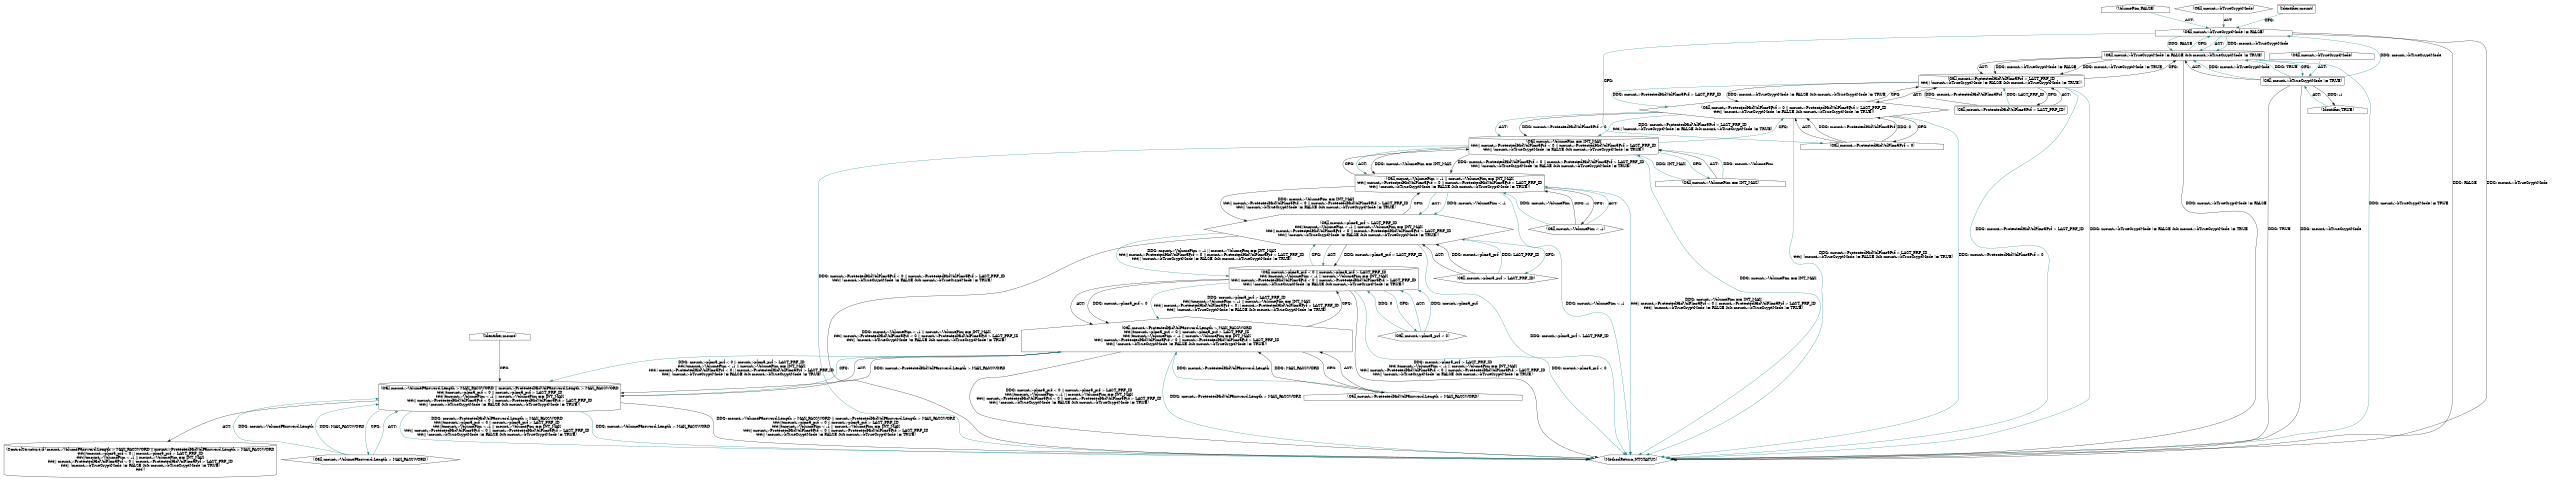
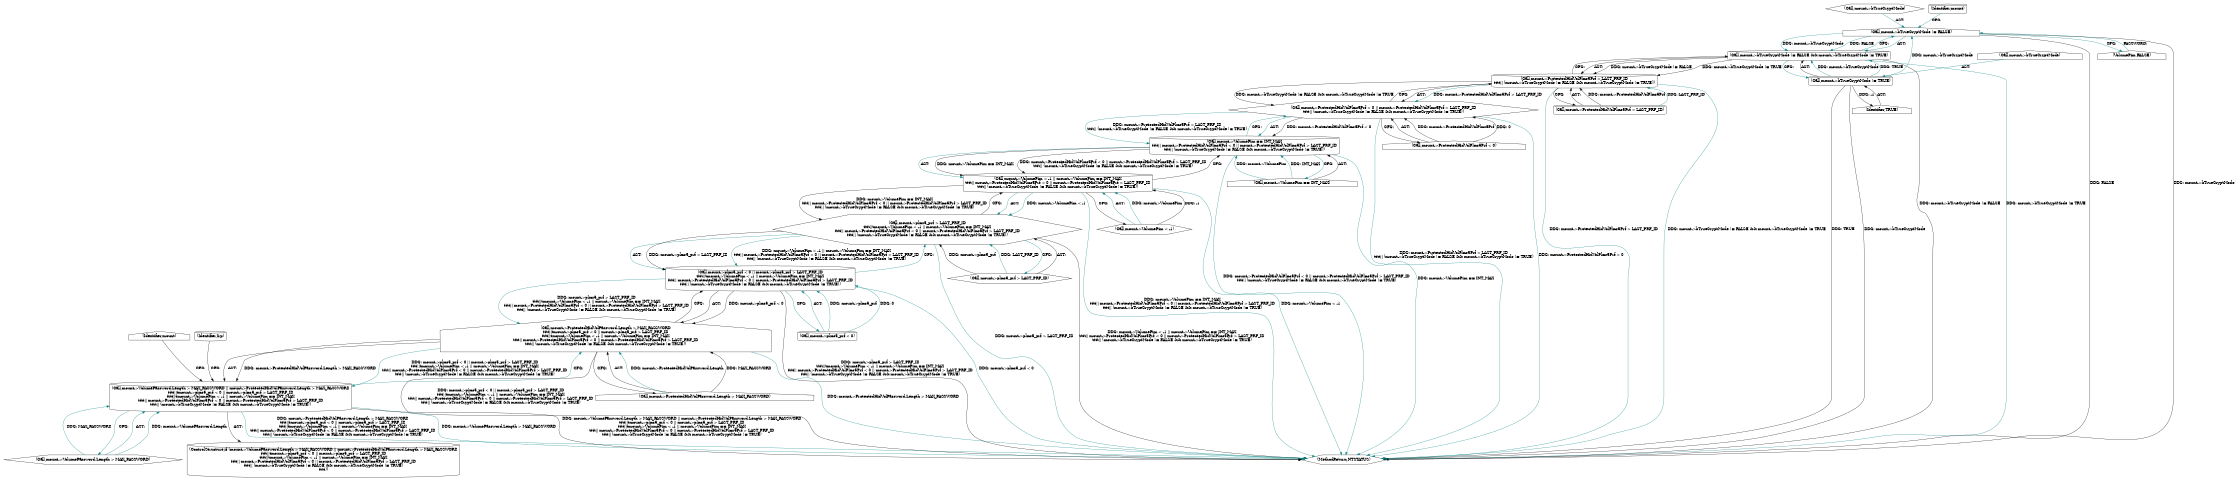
  digraph {
    node [shape=cylinder]
    edge [color=teal]
    n1 [label="(Call,mount->bTrueCryptMode != FALSE)" shape=house]
    n2 [label="(Call,mount->bTrueCryptMode != FALSE && mount->bTrueCryptMode != TRUE)"]
    n3 [label="(MethodReturn,NTSTATUS)" shape=hexagon]
    n4 [label="(VolumePim,FALSE)" shape=house]
    n5 [label="(Call,mount->bTrueCryptMode != TRUE)"]
    n6 [label="(Call,mount->ProtectedHidVolPkcs5Prf > LAST_PRF_ID\n\t\t\t\t|| (mount->bTrueCryptMode != FALSE && mount->bTrueCryptMode != TRUE))"]
    n7 [label="(Identifier,TRUE)" shape=house]
    n8 [label="(Call,mount->ProtectedHidVolPkcs5Prf < 0 || mount->ProtectedHidVolPkcs5Prf > LAST_PRF_ID\n\t\t\t\t|| (mount->bTrueCryptMode != FALSE && mount->bTrueCryptMode != TRUE))" shape=hexagon]
    n9 [label="(Call,mount->ProtectedHidVolPkcs5Prf > LAST_PRF_ID)"]
    n10 [label="(Call,mount->VolumePim == INT_MAX\n\t\t\t\t|| mount->ProtectedHidVolPkcs5Prf < 0 || mount->ProtectedHidVolPkcs5Prf > LAST_PRF_ID\n\t\t\t\t|| (mount->bTrueCryptMode != FALSE && mount->bTrueCryptMode != TRUE))"]
    n11 [label="(Call,mount->ProtectedHidVolPkcs5Prf < 0)" shape=house]
    n12 [label="(Call,mount->VolumePim < -1 || mount->VolumePim == INT_MAX\n\t\t\t\t|| mount->ProtectedHidVolPkcs5Prf < 0 || mount->ProtectedHidVolPkcs5Prf > LAST_PRF_ID\n\t\t\t\t|| (mount->bTrueCryptMode != FALSE && mount->bTrueCryptMode != TRUE))"]
    n13 [label="(Call,mount->VolumePim == INT_MAX)" shape=house]
    n14 [label="(Call,mount->pkcs5_prf > LAST_PRF_ID\n\t\t\t\t||\tmount->VolumePim < -1 || mount->VolumePim == INT_MAX\n\t\t\t\t|| mount->ProtectedHidVolPkcs5Prf < 0 || mount->ProtectedHidVolPkcs5Prf > LAST_PRF_ID\n\t\t\t\t|| (mount->bTrueCryptMode != FALSE && mount->bTrueCryptMode != TRUE))" shape=hexagon]
    n15 [label="(Call,mount->VolumePim < -1)" shape=hexagon]
    n16 [label="(Call,mount->pkcs5_prf < 0 || mount->pkcs5_prf > LAST_PRF_ID\n\t\t\t\t||\tmount->VolumePim < -1 || mount->VolumePim == INT_MAX\n\t\t\t\t|| mount->ProtectedHidVolPkcs5Prf < 0 || mount->ProtectedHidVolPkcs5Prf > LAST_PRF_ID\n\t\t\t\t|| (mount->bTrueCryptMode != FALSE && mount->bTrueCryptMode != TRUE))"]
    n17 [label="(Call,mount->pkcs5_prf > LAST_PRF_ID)" shape=hexagon]
    n18 [label="(Call,mount->ProtectedHidVolPassword.Length > MAX_PASSWORD\n\t\t\t\t||\tmount->pkcs5_prf < 0 || mount->pkcs5_prf > LAST_PRF_ID\n\t\t\t\t||\tmount->VolumePim < -1 || mount->VolumePim == INT_MAX\n\t\t\t\t|| mount->ProtectedHidVolPkcs5Prf < 0 || mount->ProtectedHidVolPkcs5Prf > LAST_PRF_ID\n\t\t\t\t|| (mount->bTrueCryptMode != FALSE && mount->bTrueCryptMode != TRUE))" shape=house]
-   n19 [label="(Call,mount->pkcs5_prf < 0)" shape=hexagon]
+   n19 [label="(Call,mount->pkcs5_prf < 0)"]
    n20 [label="(Call,mount->VolumePassword.Length > MAX_PASSWORD || mount->ProtectedHidVolPassword.Length > MAX_PASSWORD\n\t\t\t\t||\tmount->pkcs5_prf < 0 || mount->pkcs5_prf > LAST_PRF_ID\n\t\t\t\t||\tmount->VolumePim < -1 || mount->VolumePim == INT_MAX\n\t\t\t\t|| mount->ProtectedHidVolPkcs5Prf < 0 || mount->ProtectedHidVolPkcs5Prf > LAST_PRF_ID\n\t\t\t\t|| (mount->bTrueCryptMode != FALSE && mount->bTrueCryptMode != TRUE))"]
    n21 [label="(Call,mount->ProtectedHidVolPassword.Length > MAX_PASSWORD)" shape=house]
    n22 [label="(ControlStructure,if (mount->VolumePassword.Length > MAX_PASSWORD || mount->ProtectedHidVolPassword.Length > MAX_PASSWORD\n\t\t\t\t||\tmount->pkcs5_prf < 0 || mount->pkcs5_prf > LAST_PRF_ID\n\t\t\t\t||\tmount->VolumePim < -1 || mount->VolumePim == INT_MAX\n\t\t\t\t|| mount->ProtectedHidVolPkcs5Prf < 0 || mount->ProtectedHidVolPkcs5Prf > LAST_PRF_ID\n\t\t\t\t|| (mount->bTrueCryptMode != FALSE && mount->bTrueCryptMode != TRUE)\n\t\t\t\t))"]
    n23 [label="(Call,mount->VolumePassword.Length > MAX_PASSWORD)" shape=hexagon]
    n24 [label="(Call,mount->bTrueCryptMode)" shape=hexagon]
    n25 [label="(Identifier,mount)"]
    n26 [label="(Identifier,mount)" shape=house]
    n27 [label="(Call,mount->bTrueCryptMode)" shape=house]
+   n28 [label="(Identifier,Irp)"]
    n1 -> n2 [label="AST: "]
    n1 -> n2 [label="DDG: mount->bTrueCryptMode"]
    n1 -> n2 [label="DDG: FALSE"]
    n1 -> n3 [color=black label="DDG: FALSE"]
    n1 -> n3 [color=black label="DDG: mount->bTrueCryptMode"]
-   n1 -> n11 [label="CFG: "]
+   n1 -> n4 [label="CFG: "]
    n2 -> n1 [label="CFG: "]
    n2 -> n3 [color=black label="DDG: mount->bTrueCryptMode != FALSE"]
    n2 -> n3 [label="DDG: mount->bTrueCryptMode != TRUE"]
    n2 -> n5 [label="CFG: "]
    n2 -> n6 [color=black label="AST: "]
    n2 -> n6 [color=black label="DDG: mount->bTrueCryptMode != FALSE"]
    n2 -> n6 [color=black label="DDG: mount->bTrueCryptMode != TRUE"]
-   n4 -> n1 [label="AST: "]
+   n4 -> n1 [label="PASSWORD: "]
    n5 -> n1 [label="DDG: mount->bTrueCryptMode"]
    n5 -> n2 [color=black label="AST: "]
    n5 -> n2 [label="DDG: mount->bTrueCryptMode"]
    n5 -> n2 [label="DDG: TRUE"]
    n5 -> n3 [color=black label="DDG: TRUE"]
    n5 -> n3 [color=black label="DDG: mount->bTrueCryptMode"]
    n5 -> n7 [color=black label="DDG: -1"]
    n6 -> n2 [color=black label="CFG: "]
    n6 -> n3 [label="DDG: mount->ProtectedHidVolPkcs5Prf > LAST_PRF_ID"]
    n6 -> n3 [label="DDG: mount->bTrueCryptMode != FALSE && mount->bTrueCryptMode != TRUE"]
    n6 -> n8 [color=black label="AST: "]
    n6 -> n8 [label="DDG: mount->ProtectedHidVolPkcs5Prf > LAST_PRF_ID"]
    n6 -> n8 [color=black label="DDG: mount->bTrueCryptMode != FALSE && mount->bTrueCryptMode != TRUE"]
    n6 -> n9 [color=black label="CFG: "]
-   n7 -> n5 [label="AST: "]
+   n7 -> n5 [color=black label="AST: "]
    n8 -> n3 [label="DDG: mount->ProtectedHidVolPkcs5Prf > LAST_PRF_ID\n\t\t\t\t|| (mount->bTrueCryptMode != FALSE && mount->bTrueCryptMode != TRUE)"]
    n8 -> n3 [label="DDG: mount->ProtectedHidVolPkcs5Prf < 0"]
    n8 -> n6 [color=black label="CFG: "]
    n8 -> n10 [label="AST: "]
    n8 -> n10 [color=black label="DDG: mount->ProtectedHidVolPkcs5Prf < 0"]
    n8 -> n10 [label="DDG: mount->ProtectedHidVolPkcs5Prf > LAST_PRF_ID\n\t\t\t\t|| (mount->bTrueCryptMode != FALSE && mount->bTrueCryptMode != TRUE)"]
    n8 -> n11 [color=black label="CFG: "]
    n9 -> n6 [color=black label="AST: "]
    n9 -> n6 [color=black label="DDG: mount->ProtectedHidVolPkcs5Prf"]
    n9 -> n6 [label="DDG: LAST_PRF_ID"]
    n10 -> n3 [label="DDG: mount->ProtectedHidVolPkcs5Prf < 0 || mount->ProtectedHidVolPkcs5Prf > LAST_PRF_ID\n\t\t\t\t|| (mount->bTrueCryptMode != FALSE && mount->bTrueCryptMode != TRUE)"]
    n10 -> n3 [label="DDG: mount->VolumePim == INT_MAX"]
    n10 -> n8 [label="CFG: "]
    n10 -> n12 [label="AST: "]
    n10 -> n12 [color=black label="DDG: mount->VolumePim == INT_MAX"]
    n10 -> n12 [color=black label="DDG: mount->ProtectedHidVolPkcs5Prf < 0 || mount->ProtectedHidVolPkcs5Prf > LAST_PRF_ID\n\t\t\t\t|| (mount->bTrueCryptMode != FALSE && mount->bTrueCryptMode != TRUE)"]
    n10 -> n13 [label="CFG: "]
    n11 -> n8 [color=black label="AST: "]
    n11 -> n8 [color=black label="DDG: mount->ProtectedHidVolPkcs5Prf"]
    n11 -> n8 [color=black label="DDG: 0"]
    n12 -> n3 [label="DDG: mount->VolumePim == INT_MAX\n\t\t\t\t|| mount->ProtectedHidVolPkcs5Prf < 0 || mount->ProtectedHidVolPkcs5Prf > LAST_PRF_ID\n\t\t\t\t|| (mount->bTrueCryptMode != FALSE && mount->bTrueCryptMode != TRUE)"]
    n12 -> n3 [label="DDG: mount->VolumePim < -1"]
    n12 -> n10 [color=black label="CFG: "]
    n12 -> n14 [label="AST: "]
    n12 -> n14 [label="DDG: mount->VolumePim < -1"]
    n12 -> n14 [color=black label="DDG: mount->VolumePim == INT_MAX\n\t\t\t\t|| mount->ProtectedHidVolPkcs5Prf < 0 || mount->ProtectedHidVolPkcs5Prf > LAST_PRF_ID\n\t\t\t\t|| (mount->bTrueCryptMode != FALSE && mount->bTrueCryptMode != TRUE)"]
    n12 -> n15 [color=black label="CFG: "]
    n13 -> n10 [color=black label="AST: "]
    n13 -> n10 [label="DDG: mount->VolumePim"]
    n13 -> n10 [label="DDG: INT_MAX"]
    n14 -> n3 [label="DDG: mount->pkcs5_prf > LAST_PRF_ID"]
    n14 -> n3 [color=black label="DDG: mount->VolumePim < -1 || mount->VolumePim == INT_MAX\n\t\t\t\t|| mount->ProtectedHidVolPkcs5Prf < 0 || mount->ProtectedHidVolPkcs5Prf > LAST_PRF_ID\n\t\t\t\t|| (mount->bTrueCryptMode != FALSE && mount->bTrueCryptMode != TRUE)"]
    n14 -> n12 [color=black label="CFG: "]
    n14 -> n16 [label="AST: "]
    n14 -> n16 [color=black label="DDG: mount->pkcs5_prf > LAST_PRF_ID"]
    n14 -> n16 [label="DDG: mount->VolumePim < -1 || mount->VolumePim == INT_MAX\n\t\t\t\t|| mount->ProtectedHidVolPkcs5Prf < 0 || mount->ProtectedHidVolPkcs5Prf > LAST_PRF_ID\n\t\t\t\t|| (mount->bTrueCryptMode != FALSE && mount->bTrueCryptMode != TRUE)"]
    n14 -> n17 [label="CFG: "]
    n15 -> n12 [label="AST: "]
    n15 -> n12 [label="DDG: mount->VolumePim"]
    n15 -> n12 [color=black label="DDG: -1"]
    n16 -> n3 [color=black label="DDG: mount->pkcs5_prf > LAST_PRF_ID\n\t\t\t\t||\tmount->VolumePim < -1 || mount->VolumePim == INT_MAX\n\t\t\t\t|| mount->ProtectedHidVolPkcs5Prf < 0 || mount->ProtectedHidVolPkcs5Prf > LAST_PRF_ID\n\t\t\t\t|| (mount->bTrueCryptMode != FALSE && mount->bTrueCryptMode != TRUE)"]
    n16 -> n3 [label="DDG: mount->pkcs5_prf < 0"]
    n16 -> n14 [label="CFG: "]
    n16 -> n18 [color=black label="AST: "]
    n16 -> n18 [color=black label="DDG: mount->pkcs5_prf < 0"]
    n16 -> n18 [label="DDG: mount->pkcs5_prf > LAST_PRF_ID\n\t\t\t\t||\tmount->VolumePim < -1 || mount->VolumePim == INT_MAX\n\t\t\t\t|| mount->ProtectedHidVolPkcs5Prf < 0 || mount->ProtectedHidVolPkcs5Prf > LAST_PRF_ID\n\t\t\t\t|| (mount->bTrueCryptMode != FALSE && mount->bTrueCryptMode != TRUE)"]
    n16 -> n19 [label="CFG: "]
    n17 -> n14 [color=black label="AST: "]
    n17 -> n14 [color=black label="DDG: mount->pkcs5_prf"]
    n17 -> n14 [label="DDG: LAST_PRF_ID"]
    n18 -> n3 [color=black label="DDG: mount->pkcs5_prf < 0 || mount->pkcs5_prf > LAST_PRF_ID\n\t\t\t\t||\tmount->VolumePim < -1 || mount->VolumePim == INT_MAX\n\t\t\t\t|| mount->ProtectedHidVolPkcs5Prf < 0 || mount->ProtectedHidVolPkcs5Prf > LAST_PRF_ID\n\t\t\t\t|| (mount->bTrueCryptMode != FALSE && mount->bTrueCryptMode != TRUE)"]
    n18 -> n3 [label="DDG: mount->ProtectedHidVolPassword.Length > MAX_PASSWORD"]
    n18 -> n16 [color=black label="CFG: "]
    n18 -> n20 [color=black label="AST: "]
    n18 -> n20 [color=black label="DDG: mount->ProtectedHidVolPassword.Length > MAX_PASSWORD"]
    n18 -> n20 [label="DDG: mount->pkcs5_prf < 0 || mount->pkcs5_prf > LAST_PRF_ID\n\t\t\t\t||\tmount->VolumePim < -1 || mount->VolumePim == INT_MAX\n\t\t\t\t|| mount->ProtectedHidVolPkcs5Prf < 0 || mount->ProtectedHidVolPkcs5Prf > LAST_PRF_ID\n\t\t\t\t|| (mount->bTrueCryptMode != FALSE && mount->bTrueCryptMode != TRUE)"]
    n18 -> n21 [color=black label="CFG: "]
    n19 -> n16 [label="AST: "]
    n19 -> n16 [label="DDG: mount->pkcs5_prf"]
    n19 -> n16 [label="DDG: 0"]
    n20 -> n3 [label="DDG: mount->ProtectedHidVolPassword.Length > MAX_PASSWORD\n\t\t\t\t||\tmount->pkcs5_prf < 0 || mount->pkcs5_prf > LAST_PRF_ID\n\t\t\t\t||\tmount->VolumePim < -1 || mount->VolumePim == INT_MAX\n\t\t\t\t|| mount->ProtectedHidVolPkcs5Prf < 0 || mount->ProtectedHidVolPkcs5Prf > LAST_PRF_ID\n\t\t\t\t|| (mount->bTrueCryptMode != FALSE && mount->bTrueCryptMode != TRUE)"]
    n20 -> n3 [label="DDG: mount->VolumePassword.Length > MAX_PASSWORD"]
    n20 -> n3 [color=black label="DDG: mount->VolumePassword.Length > MAX_PASSWORD || mount->ProtectedHidVolPassword.Length > MAX_PASSWORD\n\t\t\t\t||\tmount->pkcs5_prf < 0 || mount->pkcs5_prf > LAST_PRF_ID\n\t\t\t\t||\tmount->VolumePim < -1 || mount->VolumePim == INT_MAX\n\t\t\t\t|| mount->ProtectedHidVolPkcs5Prf < 0 || mount->ProtectedHidVolPkcs5Prf > LAST_PRF_ID\n\t\t\t\t|| (mount->bTrueCryptMode != FALSE && mount->bTrueCryptMode != TRUE)"]
    n20 -> n18 [label="CFG: "]
    n20 -> n22 [color=black label="AST: "]
    n20 -> n23 [label="CFG: "]
    n21 -> n18 [color=black label="AST: "]
    n21 -> n18 [label="DDG: mount->ProtectedHidVolPassword.Length"]
    n21 -> n18 [color=black label="DDG: MAX_PASSWORD"]
    n23 -> n20 [label="AST: "]
    n23 -> n20 [label="DDG: mount->VolumePassword.Length"]
    n23 -> n20 [label="DDG: MAX_PASSWORD"]
    n24 -> n1 [label="AST: "]
    n25 -> n1 [label="CFG: "]
    n26 -> n20 [color=black label="CFG: "]
    n27 -> n5 [label="AST: "]
+   n28 -> n20 [color=black label="CFG: "]
  }
